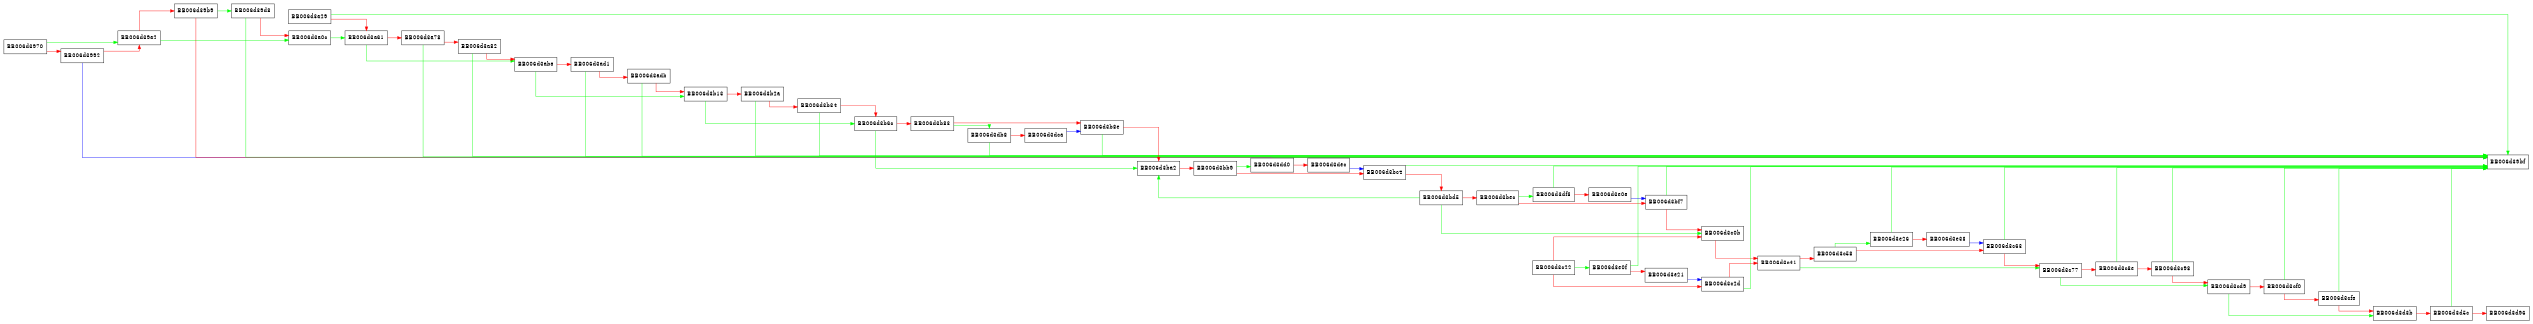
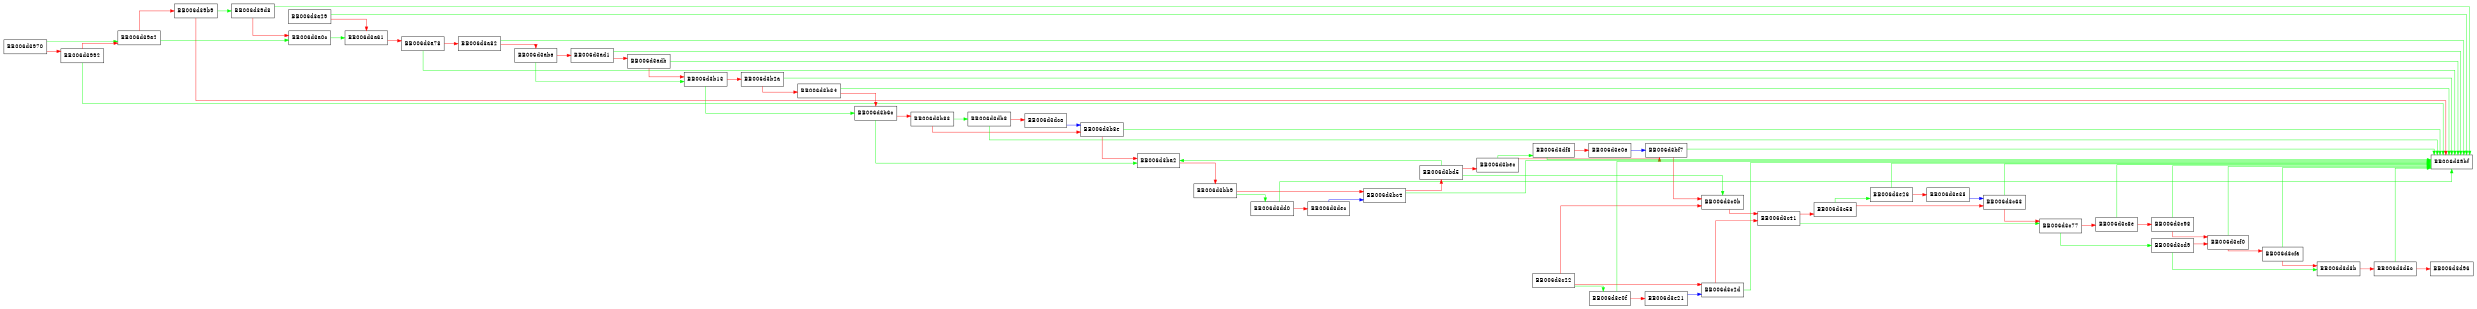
  digraph {
    rankdir=LR
    splines=ortho
    node [shape=box]
    edge [color=red]
    BB006d3970
    BB006d39a2
    BB006d3992
    BB006d3a0c
    BB006d39b9
    BB006d39bf
    BB006d3a61
    BB006d39d8
    BB006d3aba
    BB006d3a78
    BB006d3b13
    BB006d3ad1
    BB006d3a82
    BB006d3a29
    BB006d3b6c
    BB006d3b2a
    BB006d3adb
    BB006d3ba2
    BB006d3b83
    BB006d3b34
    BB006d3bb9
    BB006d3db8
    BB006d3b8e
    BB006d3bd5
    BB006d3c0b
    BB006d3bec
    BB006d3dd0
    BB006d3bc4
    BB006d3dca
    BB006d3c41
    BB006d3df8
    BB006d3bf7
    BB006d3dec
    BB006d3c77
    BB006d3c58
    BB006d3c22
    BB006d3e0f
    BB006d3c2d
    BB006d3e0a
    BB006d3cd9
    BB006d3c8e
    BB006d3e26
    BB006d3c63
    BB006d3e21
    BB006d3d3b
    BB006d3cf0
    BB006d3c98
    BB006d3e38
    BB006d3d5c
    BB006d3cfa
    n51 [label=BB006d3d96]
    BB006d3970 -> BB006d39a2 [color=green]
    BB006d3970 -> BB006d3992
    BB006d39a2 -> BB006d3a0c [color=green]
    BB006d39a2 -> BB006d39b9
    BB006d3992 -> BB006d39a2
-   BB006d3992 -> BB006d39bf [color=blue]
+   BB006d3992 -> BB006d39bf [color=green]
    BB006d3a0c -> BB006d3a61 [color=green]
    BB006d39b9 -> BB006d39bf
    BB006d39b9 -> BB006d39d8 [color=green]
-   BB006d3a61 -> BB006d3aba [color=green]
    BB006d3a61 -> BB006d3a78
    BB006d39d8 -> BB006d3a0c
    BB006d39d8 -> BB006d39bf [color=green]
    BB006d3aba -> BB006d3b13 [color=green]
    BB006d3aba -> BB006d3ad1
    BB006d3a78 -> BB006d39bf [color=green]
    BB006d3a78 -> BB006d3a82
    BB006d3b13 -> BB006d3b6c [color=green]
    BB006d3b13 -> BB006d3b2a
    BB006d3ad1 -> BB006d39bf [color=green]
    BB006d3ad1 -> BB006d3adb
    BB006d3a82 -> BB006d39bf [color=green]
    BB006d3a82 -> BB006d3aba
    BB006d3a29 -> BB006d39bf [color=green]
    BB006d3a29 -> BB006d3a61
    BB006d3b6c -> BB006d3ba2 [color=green]
    BB006d3b6c -> BB006d3b83
    BB006d3b2a -> BB006d39bf [color=green]
    BB006d3b2a -> BB006d3b34
    BB006d3adb -> BB006d39bf [color=green]
    BB006d3adb -> BB006d3b13
    BB006d3ba2 -> BB006d3bb9
    BB006d3b83 -> BB006d3db8 [color=green]
    BB006d3b83 -> BB006d3b8e
    BB006d3b34 -> BB006d39bf [color=green]
    BB006d3b34 -> BB006d3b6c
    BB006d3bb9 -> BB006d3dd0 [color=green]
    BB006d3bb9 -> BB006d3bc4
    BB006d3db8 -> BB006d39bf [color=green]
    BB006d3db8 -> BB006d3dca
    BB006d3b8e -> BB006d39bf [color=green]
    BB006d3b8e -> BB006d3ba2
    BB006d3bd5 -> BB006d3ba2 [color=green]
    BB006d3bd5 -> BB006d3c0b [color=green]
    BB006d3bd5 -> BB006d3bec
    BB006d3c0b -> BB006d3c41
    BB006d3bec -> BB006d3df8 [color=green]
    BB006d3bec -> BB006d3bf7
    BB006d3dd0 -> BB006d39bf [color=green]
    BB006d3dd0 -> BB006d3dec
    BB006d3bc4 -> BB006d39bf [color=green]
    BB006d3bc4 -> BB006d3bd5
    BB006d3dca -> BB006d3b8e [color=blue]
    BB006d3c41 -> BB006d3c77 [color=green]
    BB006d3c41 -> BB006d3c58
    BB006d3df8 -> BB006d39bf [color=green]
    BB006d3df8 -> BB006d3e0a
    BB006d3bf7 -> BB006d39bf [color=green]
    BB006d3bf7 -> BB006d3c0b
    BB006d3dec -> BB006d3bc4 [color=blue]
    BB006d3c77 -> BB006d3cd9 [color=green]
    BB006d3c77 -> BB006d3c8e
    BB006d3c58 -> BB006d3e26 [color=green]
    BB006d3c58 -> BB006d3c63
    BB006d3c22 -> BB006d3c0b
    BB006d3c22 -> BB006d3e0f [color=green]
    BB006d3c22 -> BB006d3c2d
    BB006d3e0f -> BB006d39bf [color=green]
    BB006d3e0f -> BB006d3e21
    BB006d3c2d -> BB006d39bf [color=green]
    BB006d3c2d -> BB006d3c41
    BB006d3e0a -> BB006d3bf7 [color=blue]
    BB006d3cd9 -> BB006d3d3b [color=green]
    BB006d3cd9 -> BB006d3cf0
    BB006d3c8e -> BB006d39bf [color=green]
    BB006d3c8e -> BB006d3c98
    BB006d3e26 -> BB006d39bf [color=green]
    BB006d3e26 -> BB006d3e38
    BB006d3c63 -> BB006d39bf [color=green]
    BB006d3c63 -> BB006d3c77
    BB006d3e21 -> BB006d3c2d [color=blue]
    BB006d3d3b -> BB006d3d5c
    BB006d3cf0 -> BB006d39bf [color=green]
    BB006d3cf0 -> BB006d3cfa
    BB006d3c98 -> BB006d39bf [color=green]
-   BB006d3c98 -> BB006d3cd9
+   BB006d3c98 -> BB006d3cf0
    BB006d3e38 -> BB006d3c63 [color=blue]
    BB006d3d5c -> BB006d39bf [color=green]
    BB006d3d5c -> n51
    BB006d3cfa -> BB006d39bf [color=green]
    BB006d3cfa -> BB006d3d3b
  }
